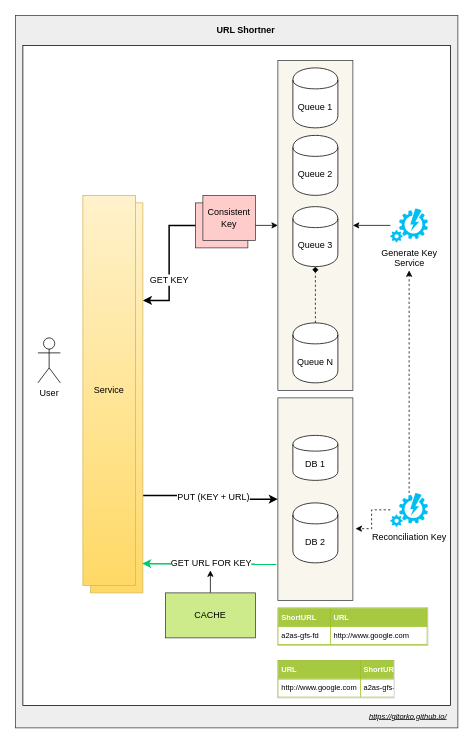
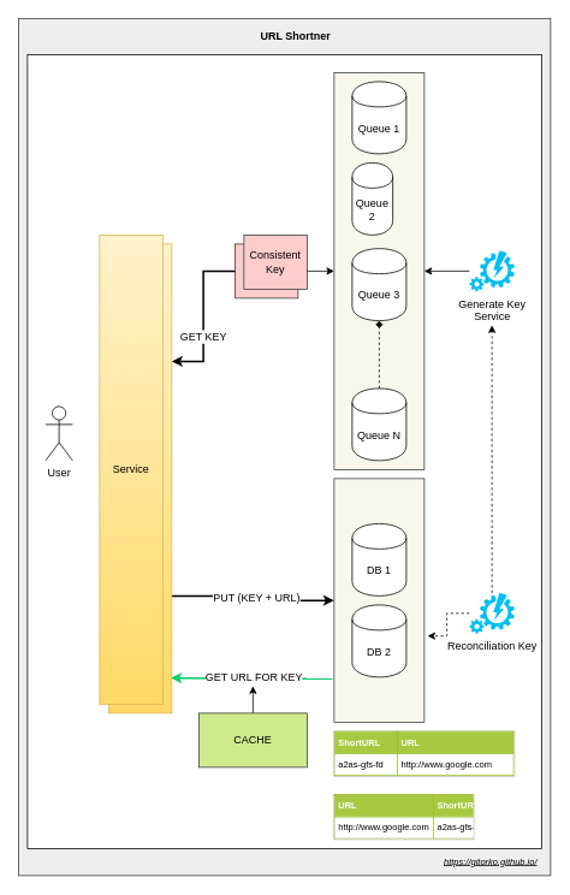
  <mxCell id="0" />
  <mxCell id="1" parent="0" />
  <mxCell id="2" value="" style="rounded=0;whiteSpace=wrap;html=1;fillColor=#eeeeee;strokeColor=#36393d;" parent="1" vertex="1"><mxGeometry x="20" y="20" width="590" height="950" as="geometry" /></mxCell>
  <mxCell id="3" value="" style="rounded=0;whiteSpace=wrap;html=1;" parent="1" vertex="1"><mxGeometry x="30" y="60" width="570" height="880" as="geometry" /></mxCell>
  <mxCell id="4" value="" style="rounded=0;whiteSpace=wrap;html=1;fillColor=#f9f7ed;strokeColor=#36393d;" parent="1" vertex="1"><mxGeometry x="370" y="530" width="100" height="270" as="geometry" /></mxCell>
  <mxCell id="5" value="" style="rounded=0;whiteSpace=wrap;html=1;fillColor=#f9f7ed;strokeColor=#36393d;" parent="1" vertex="1"><mxGeometry x="370" width="100" height="440" as="geometry" y="80" /></mxCell>
  <mxCell id="6" value="Queue 1" style="shape=cylinder;whiteSpace=wrap;html=1;boundedLbl=1;backgroundOutline=1;" parent="1" vertex="1"><mxGeometry x="390" y="90" width="60" height="80" as="geometry" /></mxCell>
- <mxCell id="7" value="DB 1" style="shape=cylinder;whiteSpace=wrap;html=1;boundedLbl=1;backgroundOutline=1;" parent="1" vertex="1"><mxGeometry x="390" y="580" width="60" height="60" as="geometry" /></mxCell>
+ <mxCell id="7" value="DB 1" style="shape=cylinder;whiteSpace=wrap;html=1;boundedLbl=1;backgroundOutline=1;" parent="1" vertex="1"><mxGeometry x="390" y="580" width="60" height="80" as="geometry" /></mxCell>
  <mxCell id="8" value="User" style="shape=umlActor;verticalLabelPosition=bottom;labelBackgroundColor=#ffffff;verticalAlign=top;html=1;outlineConnect=0;" parent="1" vertex="1"><mxGeometry x="50" y="450" width="30" height="60" as="geometry" /></mxCell>
  <mxCell id="9" style="edgeStyle=orthogonalEdgeStyle;rounded=0;orthogonalLoop=1;jettySize=auto;html=1;entryX=1;entryY=0.5;entryDx=0;entryDy=0;" parent="1" source="10" target="5" edge="1"><mxGeometry relative="1" as="geometry" /></mxCell>
  <mxCell id="10" value="Generate Key&lt;br&gt;Service" style="verticalLabelPosition=bottom;html=1;verticalAlign=top;align=center;strokeColor=none;fillColor=#00BEF2;shape=mxgraph.azure.automation;pointerEvents=1;" parent="1" vertex="1"><mxGeometry x="520" y="277.5" width="50" height="45" as="geometry" /></mxCell>
- <mxCell id="11" value="Queue 2" style="shape=cylinder;whiteSpace=wrap;html=1;boundedLbl=1;backgroundOutline=1;" parent="1" vertex="1"><mxGeometry x="390" y="180" width="60" height="80" as="geometry" /></mxCell>
+ <mxCell id="11" value="Queue 2" style="shape=cylinder;whiteSpace=wrap;html=1;boundedLbl=1;backgroundOutline=1;" parent="1" vertex="1"><mxGeometry x="390" y="180" width="45" height="80" as="geometry" /></mxCell>
  <mxCell id="12" value="Queue 3" style="shape=cylinder;whiteSpace=wrap;html=1;boundedLbl=1;backgroundOutline=1;" parent="1" vertex="1"><mxGeometry x="390" y="275" width="60" height="80" as="geometry" /></mxCell>
  <mxCell id="13" style="edgeStyle=orthogonalEdgeStyle;rounded=0;orthogonalLoop=1;jettySize=auto;html=1;entryX=0;entryY=0.5;entryDx=0;entryDy=0;" parent="1" source="14" target="5" edge="1"><mxGeometry relative="1" as="geometry" /></mxCell>
  <mxCell id="14" value="" style="rounded=0;whiteSpace=wrap;html=1;fillColor=#ffcccc;strokeColor=#36393d;" parent="1" vertex="1"><mxGeometry x="260" y="270" width="70" height="60" as="geometry" /></mxCell>
  <mxCell id="15" value="Queue N" style="shape=cylinder;whiteSpace=wrap;html=1;boundedLbl=1;backgroundOutline=1;" parent="1" vertex="1"><mxGeometry x="390" y="430" width="60" height="80" as="geometry" /></mxCell>
  <mxCell id="16" value="" style="endArrow=diamond;dashed=1;html=1;entryX=0.5;entryY=1;entryDx=0;entryDy=0;exitX=0.5;exitY=0;exitDx=0;exitDy=0;" parent="1" source="15" target="12" edge="1"><mxGeometry width="50" height="50" relative="1" as="geometry"><mxPoint x="400" y="430" as="sourcePoint" /><mxPoint x="450" y="380" as="targetPoint" /></mxGeometry></mxCell>
  <mxCell id="17" style="edgeStyle=orthogonalEdgeStyle;rounded=0;orthogonalLoop=1;jettySize=auto;html=1;exitX=1;exitY=0.25;exitDx=0;exitDy=0;strokeWidth=2;startArrow=classic;startFill=1;endArrow=none;endFill=0;" parent="1" source="21" target="14" edge="1"><mxGeometry relative="1" as="geometry" /></mxCell>
  <mxCell id="18" value="GET KEY" style="text;html=1;align=center;verticalAlign=middle;resizable=0;points=[];labelBackgroundColor=#ffffff;" parent="17" vertex="1" connectable="0"><mxGeometry x="-0.263" y="1" relative="1" as="geometry"><mxPoint as="offset" /></mxGeometry></mxCell>
  <mxCell id="19" style="edgeStyle=orthogonalEdgeStyle;rounded=0;orthogonalLoop=1;jettySize=auto;html=1;exitX=1;exitY=0.75;exitDx=0;exitDy=0;entryX=0;entryY=0.5;entryDx=0;entryDy=0;strokeWidth=2;" parent="1" source="21" target="4" edge="1"><mxGeometry relative="1" as="geometry" /></mxCell>
  <mxCell id="20" value="PUT (KEY + URL)" style="text;html=1;align=center;verticalAlign=middle;resizable=0;points=[];labelBackgroundColor=#ffffff;" parent="19" vertex="1" connectable="0"><mxGeometry x="-0.022" y="3" relative="1" as="geometry"><mxPoint y="1" as="offset" /></mxGeometry></mxCell>
  <mxCell id="21" value="Service" style="rounded=0;whiteSpace=wrap;html=1;gradientColor=#ffd966;fillColor=#fff2cc;strokeColor=#d6b656;" parent="1" vertex="1"><mxGeometry x="120" y="270" width="70" height="520" as="geometry" /></mxCell>
  <mxCell id="22" value="Consistent Key" style="rounded=0;whiteSpace=wrap;html=1;fillColor=#ffcccc;strokeColor=#36393d;" parent="1" vertex="1"><mxGeometry x="270" y="260" width="70" height="60" as="geometry" /></mxCell>
  <mxCell id="23" value="DB 2" style="shape=cylinder;whiteSpace=wrap;html=1;boundedLbl=1;backgroundOutline=1;" parent="1" vertex="1"><mxGeometry x="390" y="670" width="60" height="80" as="geometry" /></mxCell>
  <mxCell id="24" value="" style="endArrow=none;html=1;exitX=0.986;exitY=0.925;exitDx=0;exitDy=0;exitPerimeter=0;entryX=-0.02;entryY=0.822;entryDx=0;entryDy=0;entryPerimeter=0;startArrow=classic;startFill=1;endFill=0;strokeWidth=2;strokeColor=#00CC66;" parent="1" source="21" target="4" edge="1"><mxGeometry width="50" height="50" relative="1" as="geometry"><mxPoint x="220" y="840" as="sourcePoint" /><mxPoint x="270" y="790" as="targetPoint" /></mxGeometry></mxCell>
  <mxCell id="25" value="GET URL FOR KEY" style="text;html=1;align=center;verticalAlign=middle;resizable=0;points=[];labelBackgroundColor=#ffffff;" parent="24" vertex="1" connectable="0"><mxGeometry x="0.017" y="1" relative="1" as="geometry"><mxPoint as="offset" /></mxGeometry></mxCell>
  <mxCell id="26" value="URL Shortner" style="text;html=1;strokeColor=none;fillColor=none;align=center;verticalAlign=middle;whiteSpace=wrap;rounded=0;fontStyle=1" parent="1" vertex="1"><mxGeometry x="250" y="30" width="155" height="20" as="geometry" /></mxCell>
  <mxCell id="27" value="&lt;i&gt;&lt;u&gt;&lt;font style=&quot;font-size: 10px&quot;&gt;https://gitorko.github.io/&lt;/font&gt;&lt;/u&gt;&lt;/i&gt;" style="text;html=1;" parent="1" vertex="1"><mxGeometry x="490" y="940" width="110" height="30" as="geometry" /></mxCell>
  <mxCell id="28" value="&lt;table border=&quot;1&quot; width=&quot;100%&quot; cellpadding=&quot;4&quot; style=&quot;width: 100% ; height: 100% ; border-collapse: collapse ; font-size: 10px&quot;&gt;&lt;tbody style=&quot;font-size: 10px&quot;&gt;&lt;tr style=&quot;background-color: rgb(167 , 201 , 66) ; color: rgb(255 , 255 , 255) ; border: 1px solid rgb(152 , 191 , 33) ; font-size: 10px&quot;&gt;&lt;th align=&quot;left&quot; style=&quot;font-size: 10px&quot;&gt;ShortURL&lt;/th&gt;&lt;th align=&quot;left&quot; style=&quot;font-size: 10px&quot;&gt;URL&lt;/th&gt;&lt;/tr&gt;&lt;tr style=&quot;border: 1px solid rgb(152 , 191 , 33) ; font-size: 10px&quot;&gt;&lt;td style=&quot;font-size: 10px&quot;&gt;a2as-gfs-fd&lt;/td&gt;&lt;td style=&quot;font-size: 10px&quot;&gt;http://www.google.com&lt;/td&gt;&lt;/tr&gt;&lt;/tbody&gt;&lt;/table&gt;" style="text;html=1;strokeColor=#c0c0c0;fillColor=#ffffff;overflow=fill;rounded=0;fontSize=10;" parent="1" vertex="1"><mxGeometry x="370" y="810" width="200" height="50" as="geometry" /></mxCell>
  <mxCell id="29" value="&lt;table border=&quot;1&quot; width=&quot;100%&quot; cellpadding=&quot;4&quot; style=&quot;width: 100% ; height: 100% ; border-collapse: collapse ; font-size: 10px&quot;&gt;&lt;tbody style=&quot;font-size: 10px&quot;&gt;&lt;tr style=&quot;background-color: rgb(167 , 201 , 66) ; color: rgb(255 , 255 , 255) ; border: 1px solid rgb(152 , 191 , 33) ; font-size: 10px&quot;&gt;&lt;th align=&quot;left&quot; style=&quot;font-size: 10px&quot;&gt;URL&lt;/th&gt;&lt;th align=&quot;left&quot; style=&quot;font-size: 10px&quot;&gt;ShortURL&lt;/th&gt;&lt;/tr&gt;&lt;tr style=&quot;border: 1px solid rgb(152 , 191 , 33) ; font-size: 10px&quot;&gt;&lt;td style=&quot;font-size: 10px&quot;&gt;http://www.google.com&lt;/td&gt;&lt;td style=&quot;font-size: 10px&quot;&gt;a2as-gfs-fd&lt;/td&gt;&lt;/tr&gt;&lt;/tbody&gt;&lt;/table&gt;" style="text;html=1;strokeColor=#c0c0c0;fillColor=#ffffff;overflow=fill;rounded=0;fontSize=10;" parent="1" vertex="1"><mxGeometry x="370" y="880" width="155" height="50" as="geometry" /></mxCell>
  <mxCell id="30" value="Service" style="rounded=0;whiteSpace=wrap;html=1;gradientColor=#ffd966;fillColor=#fff2cc;strokeColor=#d6b656;" parent="1" vertex="1"><mxGeometry x="110" y="260" width="70" height="520" as="geometry" /></mxCell>
  <mxCell id="31" style="edgeStyle=orthogonalEdgeStyle;rounded=0;orthogonalLoop=1;jettySize=auto;html=1;dashed=1;" parent="1" source="33" edge="1"><mxGeometry relative="1" as="geometry"><mxPoint x="545" y="360" as="targetPoint" /></mxGeometry></mxCell>
  <mxCell id="32" value="" style="edgeStyle=orthogonalEdgeStyle;rounded=0;orthogonalLoop=1;jettySize=auto;html=1;dashed=1;entryX=1.036;entryY=0.646;entryDx=0;entryDy=0;entryPerimeter=0;" parent="1" source="33" target="4" edge="1"><mxGeometry relative="1" as="geometry" /></mxCell>
  <mxCell id="33" value="Reconciliation Key" style="verticalLabelPosition=bottom;html=1;verticalAlign=top;align=center;strokeColor=none;fillColor=#00BEF2;shape=mxgraph.azure.automation;pointerEvents=1;" parent="1" vertex="1"><mxGeometry x="520" y="656.83" width="50" height="45" as="geometry" /></mxCell>
  <mxCell id="34" style="edgeStyle=orthogonalEdgeStyle;rounded=0;orthogonalLoop=1;jettySize=auto;html=1;exitX=0.5;exitY=0;exitDx=0;exitDy=0;" edge="1" parent="1" source="35"><mxGeometry relative="1" as="geometry"><mxPoint x="280" y="760" as="targetPoint" /></mxGeometry></mxCell>
  <mxCell id="35" value="CACHE" style="rounded=0;whiteSpace=wrap;html=1;fillColor=#cdeb8b;strokeColor=#36393d;" vertex="1" parent="1"><mxGeometry x="220" y="790" width="120" height="60" as="geometry" /></mxCell>
